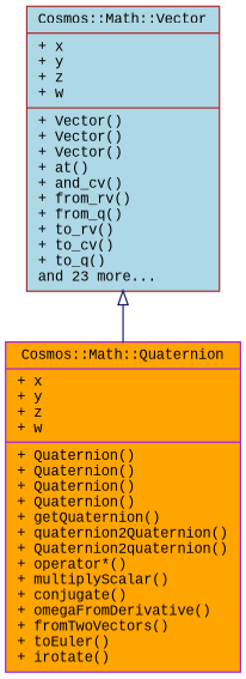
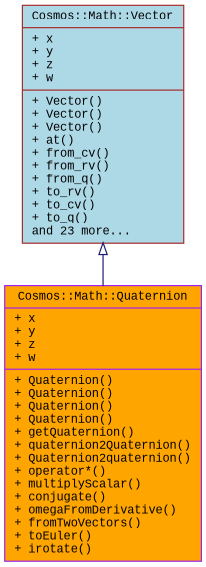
  digraph {
    fontname="Liberation Mono"
    node [fontname="Liberation Mono" fontsize=10 shape=record style=filled]
-   n1 [color=brown fillcolor=lightblue fontcolor=black height=0.2 label="{Cosmos::Math::Vector\n|+ x\l+ y\l+ z\l+ w\l|+ Vector()\l+ Vector()\l+ Vector()\l+ at()\l+ and_cv()\l+ from_rv()\l+ from_q()\l+ to_rv()\l+ to_cv()\l+ to_q()\land 23 more...\l}" width=0.4]
+   n1 [color=brown fillcolor=lightblue fontcolor=black height=0.2 label="{Cosmos::Math::Vector\n|+ x\l+ y\l+ z\l+ w\l|+ Vector()\l+ Vector()\l+ Vector()\l+ at()\l+ from_cv()\l+ from_rv()\l+ from_q()\l+ to_rv()\l+ to_cv()\l+ to_q()\land 23 more...\l}" width=0.4]
    n2 [color=purple fillcolor=orange height=0.2 label="{Cosmos::Math::Quaternion\n|+ x\l+ y\l+ z\l+ w\l|+ Quaternion()\l+ Quaternion()\l+ Quaternion()\l+ Quaternion()\l+ getQuaternion()\l+ quaternion2Quaternion()\l+ Quaternion2quaternion()\l+ operator*()\l+ multiplyScalar()\l+ conjugate()\l+ omegaFromDerivative()\l+ fromTwoVectors()\l+ toEuler()\l+ irotate()\l}" width=0.4]
    n1 -> n2 [arrowtail=onormal color=midnightblue dir=back fontname="Liberation Mono" fontsize=10 labelfontname=Helvetica labelfontsize=10 style=solid]
  }
